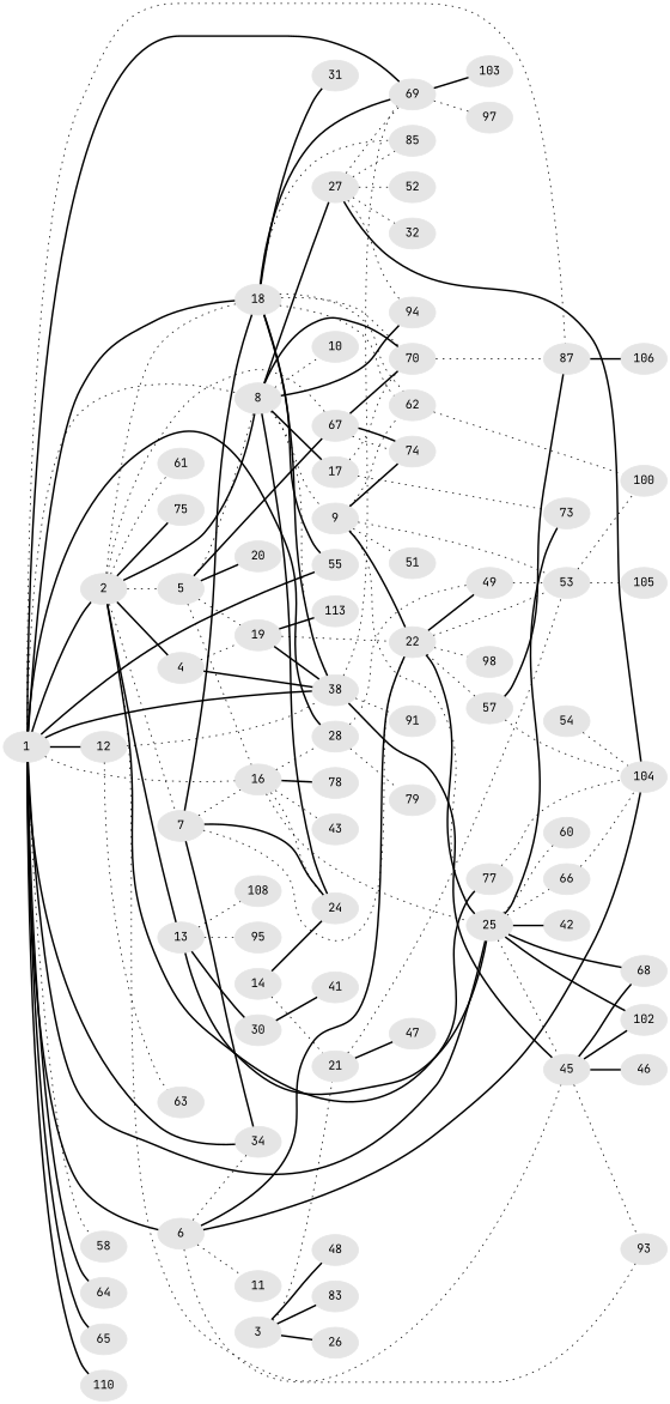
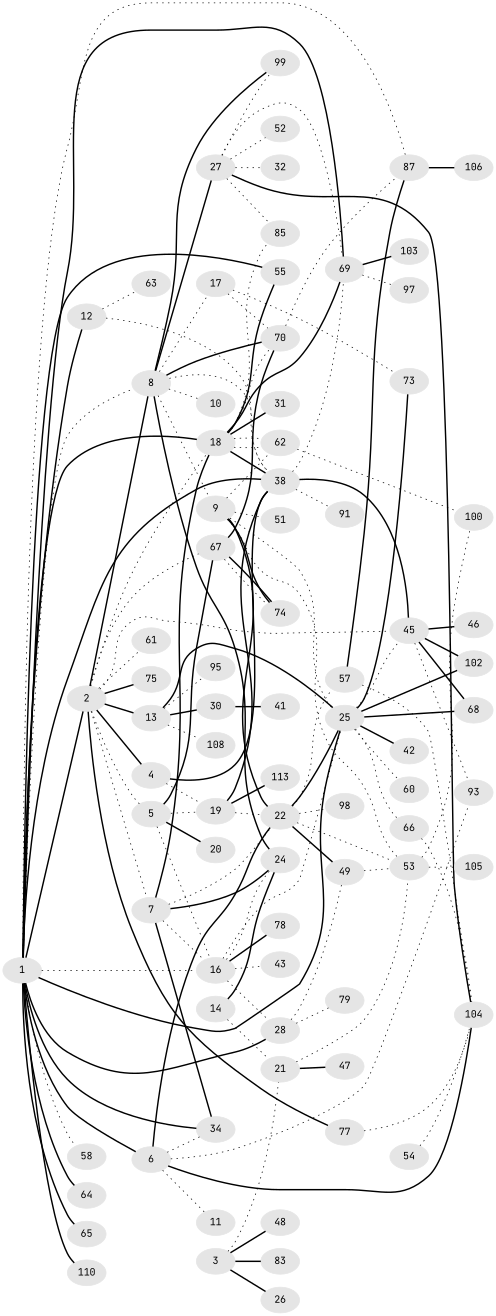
  graph {
    fontname="JetBrains Mono"
    rankdir=LR
    node [color=gray90 fontname="JetBrains Mono" style=filled]
    edge [fontname="JetBrains Mono" style=dotted]
    1 [super="+101"]
    2 [super="+44"]
    6 [super="+71"]
    8 [super="+88"]
    12
    16 [super="+96"]
    18 [super="+89"]
    25 [super="+33"]
    28 [super="+109"]
    34
    38 [super="+39"]
    55
    58
    64 [super="+86"]
    65
    69 [super="+81"]
    87
    110
    4 [super="+84"]
    5 [super="+72"]
    7 [super="+36"]
    13 [super="+23"]
    45 [super="+114"]
    61
    67 [super="+112"]
    75
    77
    3 [super="+15"]
    21 [super="+40"]
    26
    48
    83
    11
    22 [super="+50"]
    93
    104 [super="+111"]
    24 [super="+29"]
    9 [super="+35"]
    10
    17
    27 [super="+82"]
    70 [super="+94"]
-   99 [label=94]
+   99
    63
    43
    78
    62 [super="+92"]
    31 [super="+59"]
    85
    73
    42
    60
    66
    68
    102
    49
    79
    91
    97
    103
    106
    19 [super="+37"]
    20 [super="+56"]
    30
    95
    108
    46
    74 [super="+90"]
    53 [super="+76"]
    47
    113
    14
    57
    98
    51
    32
    52
    54 [super="+80"]
    100 [super="+107"]
    105
    41
    1 -- 2 [style=bold]
    1 -- 6 [style=bold]
    1 -- 8
    1 -- 12 [style=bold]
    1 -- 16
    1 -- 18 [style=bold]
    1 -- 25 [style=bold]
    1 -- 28 [style=bold]
    1 -- 34 [style=bold]
    1 -- 38 [style=bold]
    1 -- 55 [style=bold]
    1 -- 58
    1 -- 64 [style=bold]
    1 -- 65 [style=bold]
    1 -- 69 [style=bold]
    1 -- 87
    1 -- 110 [style=bold]
    2 -- 8 [style=bold]
    2 -- 18
    2 -- 4 [style=bold]
    2 -- 5
    2 -- 7
    2 -- 13 [style=bold]
    2 -- 45
    2 -- 61
    2 -- 67
    2 -- 75 [style=bold]
    2 -- 77 [style=bold]
    6 -- 34
    6 -- 11
    6 -- 22 [style=bold]
    6 -- 93
    6 -- 104 [style=bold]
    8 -- 38
    8 -- 24 [style=bold]
    8 -- 9
    8 -- 10
-   8 -- 17 [style=bold]
+   8 -- 17
    8 -- 27 [style=bold]
    8 -- 70 [style=bold]
    8 -- 99 [style=bold]
    12 -- 38
    12 -- 63
    16 -- 25
    16 -- 28
    16 -- 24
    16 -- 43
    16 -- 78 [style=bold]
    18 -- 38 [style=bold]
    18 -- 55 [style=bold]
    18 -- 69 [style=bold]
    18 -- 70
    18 -- 62
    18 -- 62
    18 -- 31 [style=bold]
    18 -- 85
    25 -- 45
    25 -- 73 [style=bold]
    25 -- 42 [style=bold]
    25 -- 60
    25 -- 66
    25 -- 68 [style=bold]
    25 -- 102 [style=bold]
    28 -- 49
    28 -- 79
    38 -- 69
    38 -- 45 [style=bold]
    38 -- 91
    69 -- 97
    69 -- 103 [style=bold]
    87 -- 106 [style=bold]
    4 -- 38 [style=bold]
    4 -- 19
-   5 -- 8
    5 -- 16
    5 -- 67 [style=bold]
    5 -- 19
    5 -- 20 [style=bold]
    7 -- 16
    7 -- 18 [style=bold]
    7 -- 34 [style=bold]
    7 -- 22
    7 -- 24 [style=bold]
    13 -- 25 [style=bold]
    13 -- 30 [style=bold]
    13 -- 95
    13 -- 108
    45 -- 93
    45 -- 68 [style=bold]
    45 -- 102 [style=bold]
    45 -- 46 [style=bold]
    67 -- 70 [style=bold]
    67 -- 74
    67 -- 74 [style=bold]
    77 -- 104
    3 -- 21
    3 -- 26 [style=bold]
    3 -- 48 [style=bold]
    3 -- 83 [style=bold]
    21 -- 53
    21 -- 47 [style=bold]
    22 -- 25 [style=bold]
    22 -- 49 [style=bold]
    22 -- 53
    22 -- 57
    22 -- 98
    9 -- 25 [weight=2]
    9 -- 22 [style=bold]
    9 -- 62
    9 -- 74 [style=bold]
    9 -- 53
    9 -- 51
    17 -- 70
    17 -- 73
    27 -- 69
    27 -- 104 [style=bold]
    27 -- 99
    27 -- 85
    27 -- 32
    27 -- 52
    70 -- 87
    62 -- 100
    66 -- 104
    49 -- 53
    19 -- 38 [style=bold]
    19 -- 22
    19 -- 113 [style=bold]
    30 -- 41 [style=bold]
    53 -- 100
    53 -- 105
    14 -- 21
    14 -- 24 [style=bold]
    57 -- 87 [style=bold]
    57 -- 104
    54 -- 104
  }
